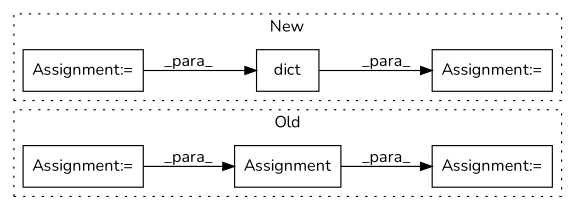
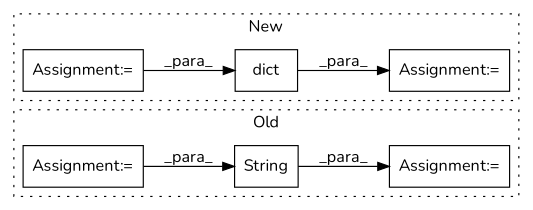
  digraph {
    rankdir=LR
    fontname=Nunito
    node [a=7 shape=box fontname=Nunito]
    edge [fontname=Nunito]
-   n1 [a=32 l="7,1" label=Assignment s="11247,11265"]
+   n1 [a=32 l="7,1" label=String s="11247,11265"]
    n2 [l=2 label="Assignment:=" s=11297]
    n3 [l=4 label="Assignment:=" s=11220]
    n4 [a=32 l="5,1" label=dict s="11244,11260"]
    n5 [l="65,2" label="Assignment:=" s="11273,11365"]
    n6 [l=1 label="Assignment:=" s=11143]
    subgraph cluster_1 {
      label=Old
      style=dotted
      n1
      n2
      n3
    }
    subgraph cluster_2 {
      label=New
      style=dotted
      n4
      n5
      n6
    }
    n1 -> n2 [label=_para_]
    n3 -> n1 [label=_para_]
    n4 -> n5 [label=_para_]
    n6 -> n4 [label=_para_]
  }
